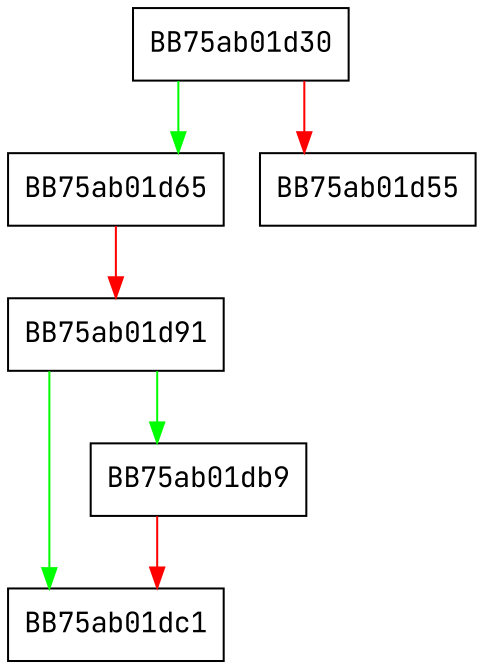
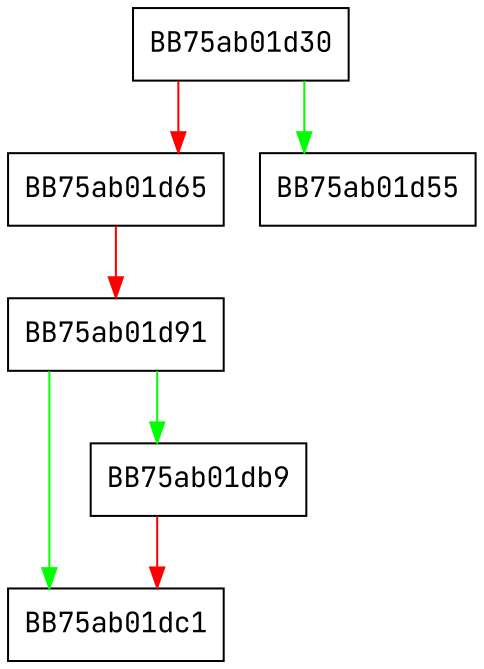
  digraph {
    fontname="JetBrains Mono"
    splines=ortho
    node [fontname="JetBrains Mono" shape=box]
    edge [color=green fontname="JetBrains Mono"]
    BB75ab01d30
    BB75ab01d65
    BB75ab01d55
    BB75ab01d91
    BB75ab01dc1
    BB75ab01db9
-   BB75ab01d30 -> BB75ab01d65
-   BB75ab01d30 -> BB75ab01d55 [color=red]
+   BB75ab01d30 -> BB75ab01d65 [color=red]
+   BB75ab01d30 -> BB75ab01d55
    BB75ab01d65 -> BB75ab01d91 [color=red]
    BB75ab01d91 -> BB75ab01dc1
    BB75ab01d91 -> BB75ab01db9
    BB75ab01db9 -> BB75ab01dc1 [color=red]
  }
